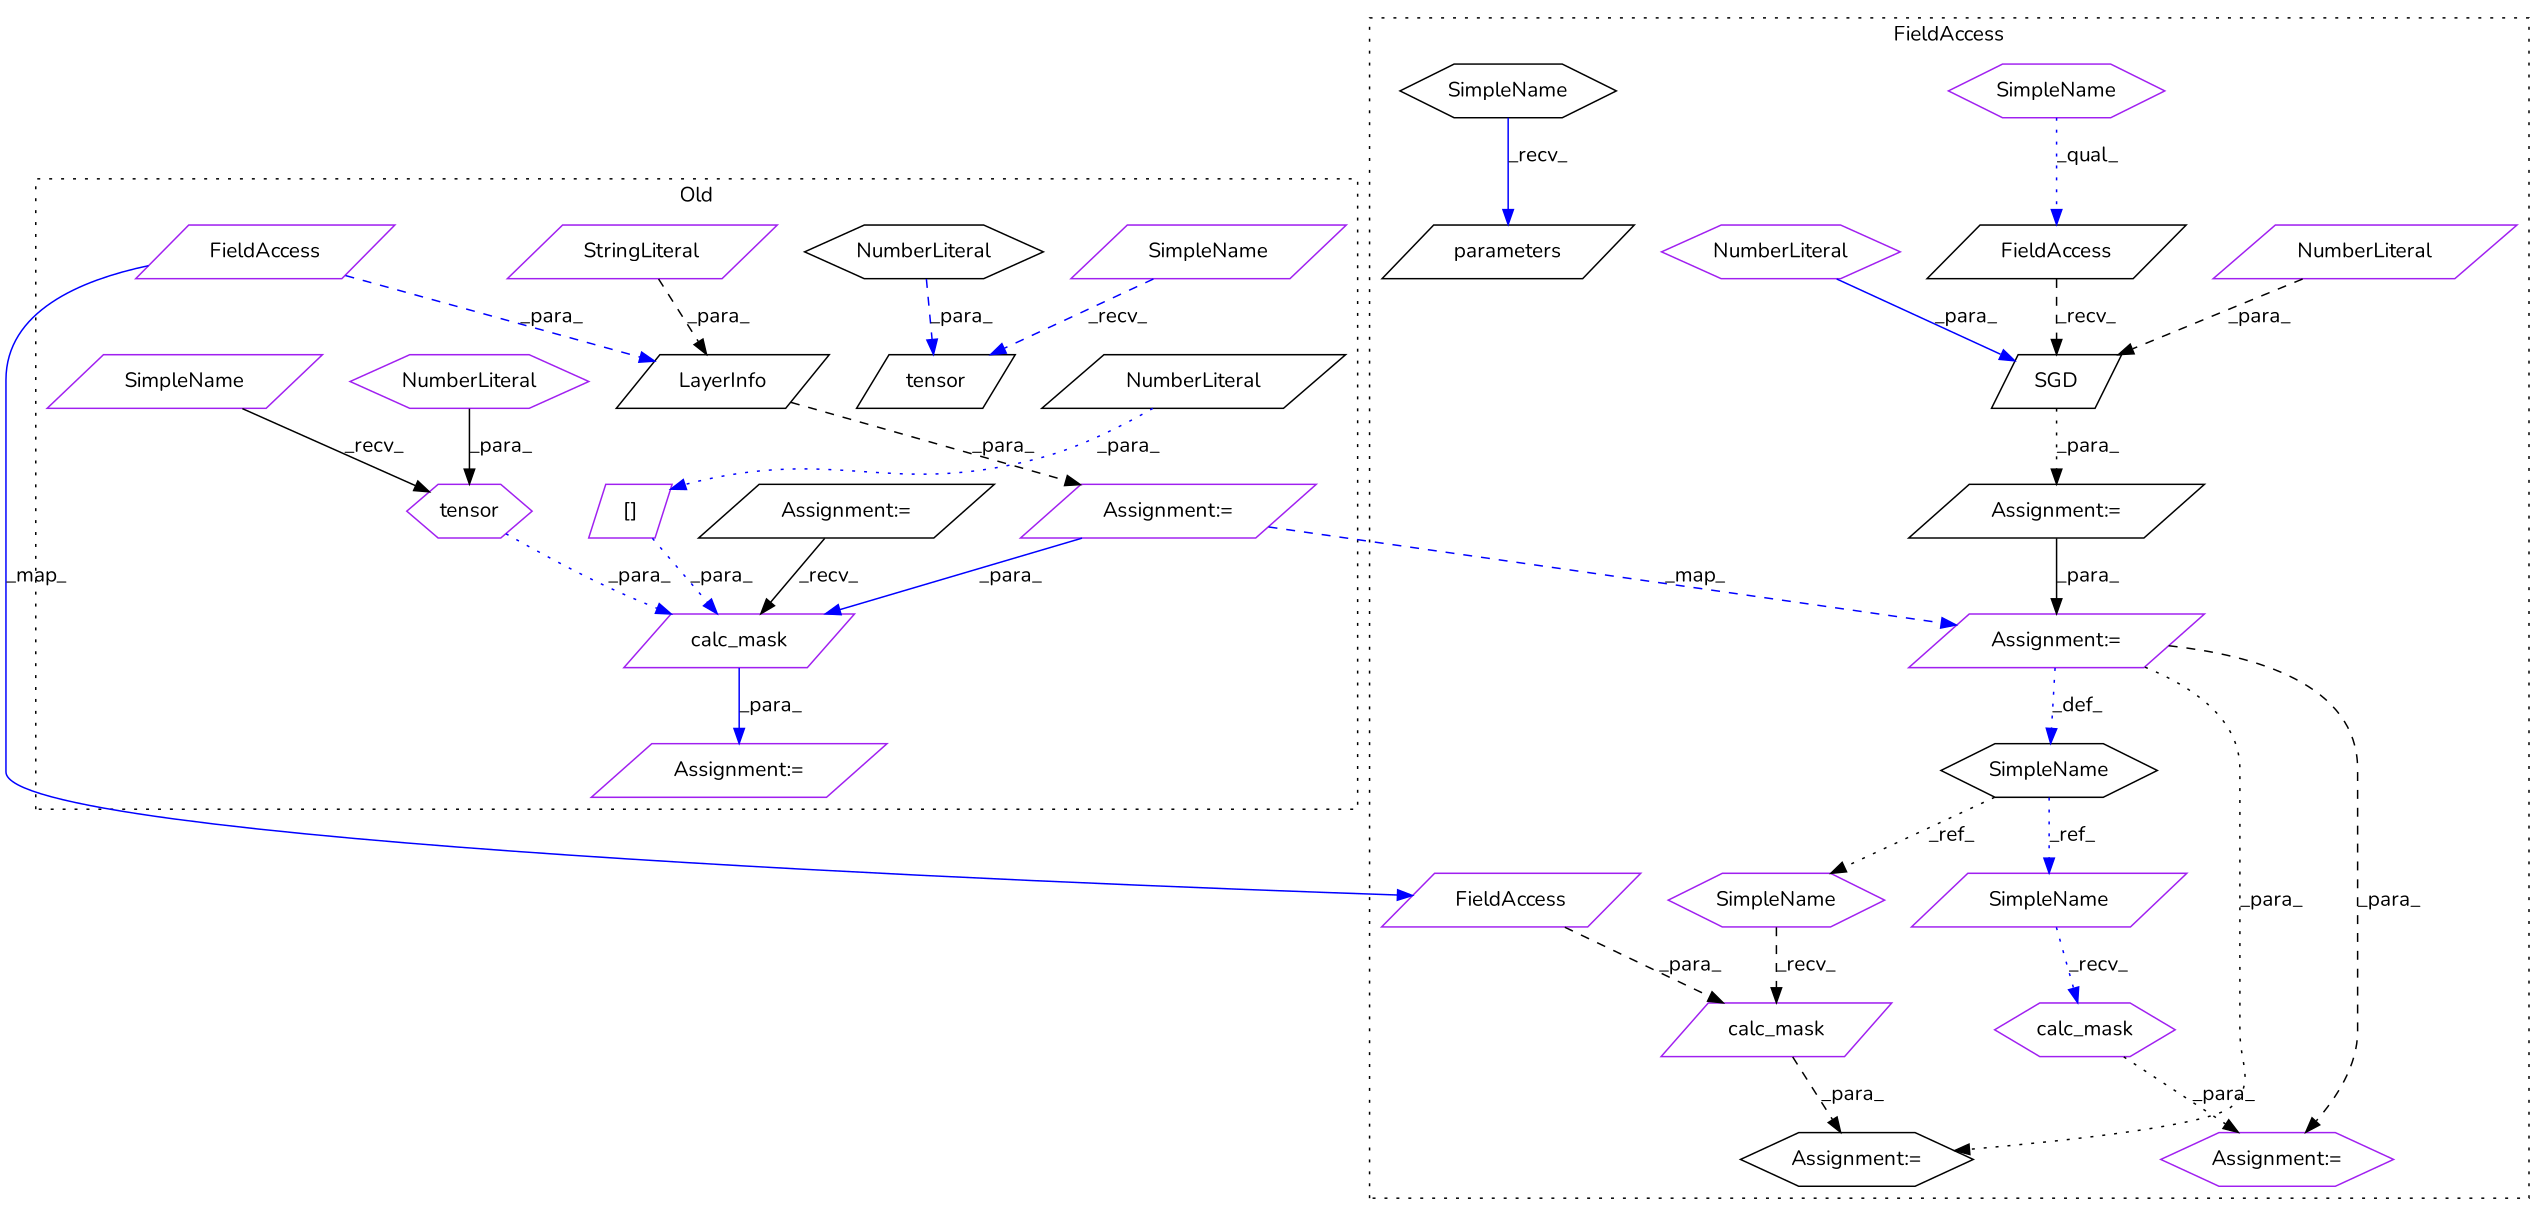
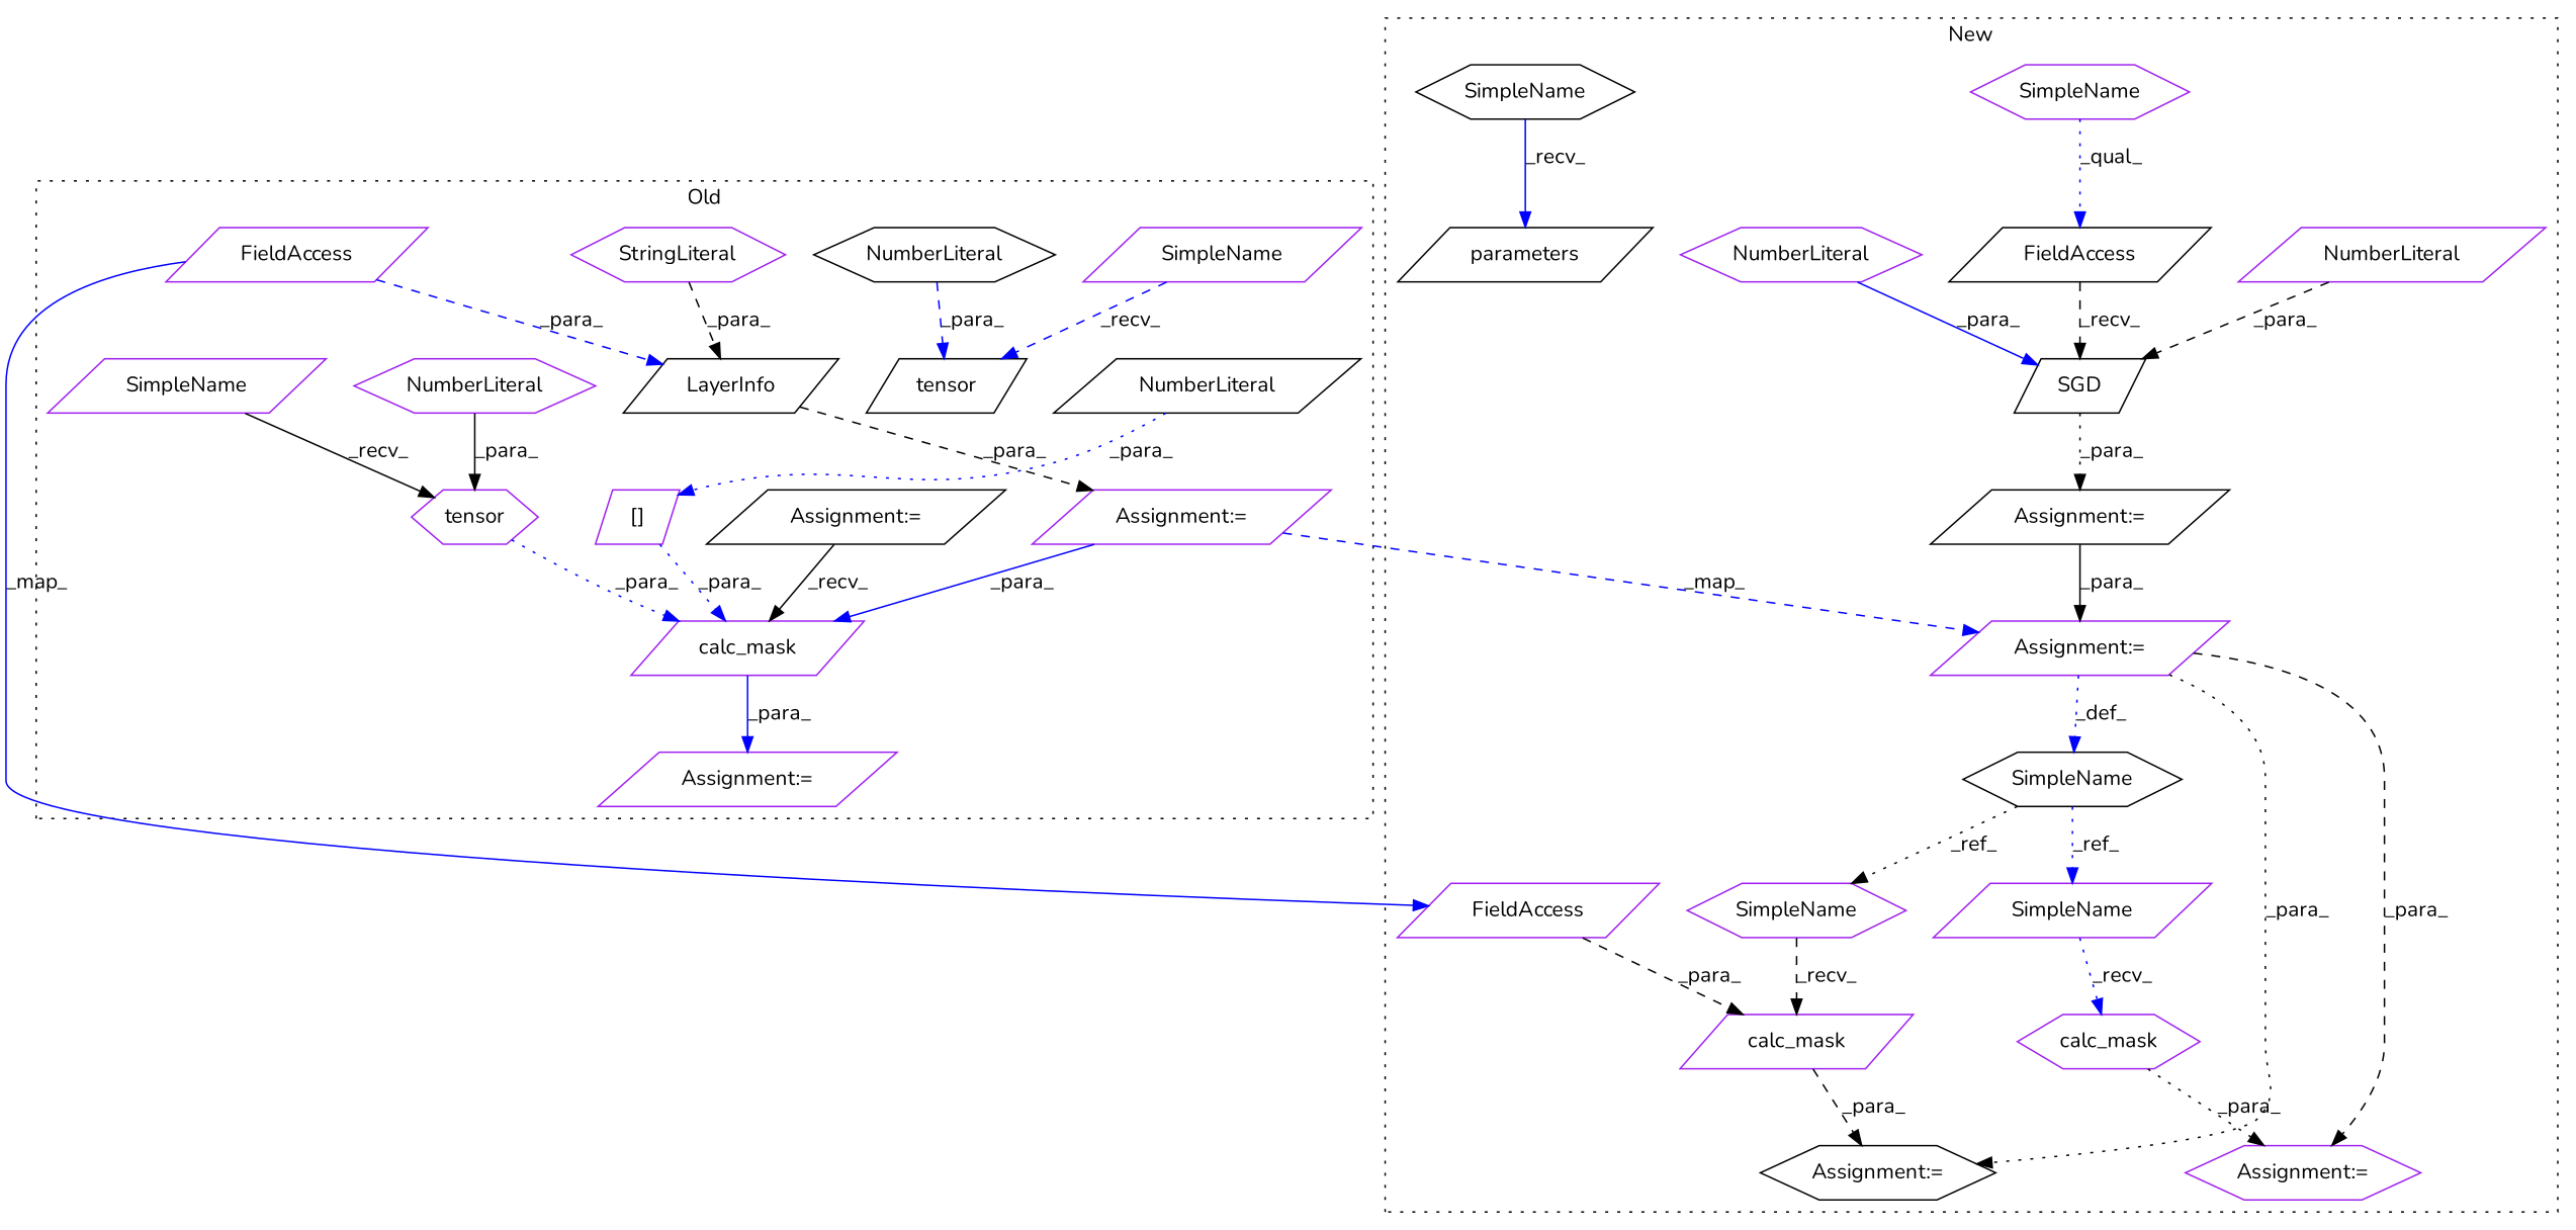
  digraph {
    fontname=Nunito
    node [a=32 color=purple fontname=Nunito l=1 s=7461 shape=parallelogram]
    edge [color=blue fontname=Nunito style=dashed]
    n1 [l="10,1" label=calc_mask s="8337,8384"]
    n2 [color=black l="10,1" label=LayerInfo s="8288,8317"]
    n3 [a=2 l="12,1" label="[]" s="8354,8367"]
    n4 [a=34 color=black label=NumberLiteral s=8366]
    n5 [l="7,1" label=tensor s="8375,8383" shape=hexagon]
    n6 [a=34 label=NumberLiteral s=8382 shape=hexagon]
-   n7 [a=45 l=7 label=StringLiteral s=8298]
+   n7 [a=45 l=7 label=StringLiteral s=8298 shape=hexagon]
    n8 [a=7 label="Assignment:=" s=8254]
    n9 [color=black l="7,1" label=tensor s="8232,8240"]
    n10 [a=34 color=black label=NumberLiteral s=8239 shape=hexagon]
    n11 [a=7 label="Assignment:=" s=8329]
    n12 [a=7 color=black label="Assignment:=" s=7937]
    n13 [a=22 l=11 label=FieldAccess s=8306]
    n14 [a=42 l=5 label=SimpleName s=8226]
    n15 [a=42 l=5 label=SimpleName s=8369]
    n16 [color=black l="4,1" label=SGD s="7473,7504"]
    n17 [a=34 l=3 label=NumberLiteral s=7501 shape=hexagon]
    n18 [a=34 l=4 label=NumberLiteral s=7496]
    n19 [a=7 label="Assignment:=" s=7755]
    n20 [l="10,1" label=calc_mask s="8001,8022"]
    n21 [a=42 color=black l=6 label=SimpleName s=7749 shape=hexagon]
    n22 [l="10,1" label=calc_mask s="7960,7981" shape=hexagon]
    n23 [a=22 color=black l=11 label=FieldAccess]
    n24 [a=7 label="Assignment:=" s=7952 shape=hexagon]
    n25 [a=7 color=black label="Assignment:=" s=7460]
    n26 [a=7 color=black label="Assignment:=" s=7993 shape=hexagon]
    n27 [color=black l=12 label=parameters s=7483]
    n28 [a=22 l=11 label=FieldAccess s=8011]
    n29 [a=42 l=5 label=SimpleName shape=hexagon]
    n30 [a=42 color=black l=5 label=SimpleName s=7477 shape=hexagon]
    n31 [a=42 l=6 label=SimpleName s=7953]
    n32 [a=42 l=6 label=SimpleName s=7994 shape=hexagon]
    subgraph cluster_1 {
      label=Old
      style=dotted
      n1
      n2
      n3
      n4
      n5
      n6
      n7
      n8
      n9
      n10
      n11
      n12
      n13
      n14
      n15
    }
    subgraph cluster_2 {
-     label=FieldAccess
+     label=New
      style=dotted
      n16
      n17
      n18
      n19
      n20
      n21
      n22
      n23
      n24
      n25
      n26
      n27
      n28
      n29
      n30
      n31
      n32
    }
    n1 -> n11 [label=_para_ style=solid]
    n2 -> n8 [color=black label=_para_]
    n3 -> n1 [label=_para_ style=dotted]
    n4 -> n3 [label=_para_ style=dotted]
    n5 -> n1 [label=_para_ style=dotted]
    n6 -> n5 [color=black label=_para_ style=solid]
    n7 -> n2 [color=black label=_para_]
    n8 -> n1 [label=_para_ style=solid]
    n8 -> n19 [label=_map_]
    n10 -> n9 [label=_para_]
    n12 -> n1 [color=black label=_recv_ style=solid]
    n13 -> n2 [label=_para_]
    n13 -> n28 [label=_map_ style=solid]
    n14 -> n9 [label=_recv_]
    n15 -> n5 [color=black label=_recv_ style=solid]
    n16 -> n25 [color=black label=_para_ style=dotted]
    n17 -> n16 [label=_para_ style=solid]
    n18 -> n16 [color=black label=_para_]
    n19 -> n21 [label=_def_ style=dotted]
    n19 -> n24 [color=black label=_para_]
    n19 -> n26 [color=black label=_para_ style=dotted]
    n20 -> n26 [color=black label=_para_]
    n21 -> n31 [label=_ref_ style=dotted]
    n21 -> n32 [color=black label=_ref_ style=dotted]
    n22 -> n24 [color=black label=_para_ style=dotted]
    n23 -> n16 [color=black label=_recv_]
    n25 -> n19 [color=black label=_para_ style=solid]
    n28 -> n20 [color=black label=_para_]
    n29 -> n23 [label=_qual_ style=dotted]
    n30 -> n27 [label=_recv_ style=solid]
    n31 -> n22 [label=_recv_ style=dotted]
    n32 -> n20 [color=black label=_recv_]
  }
